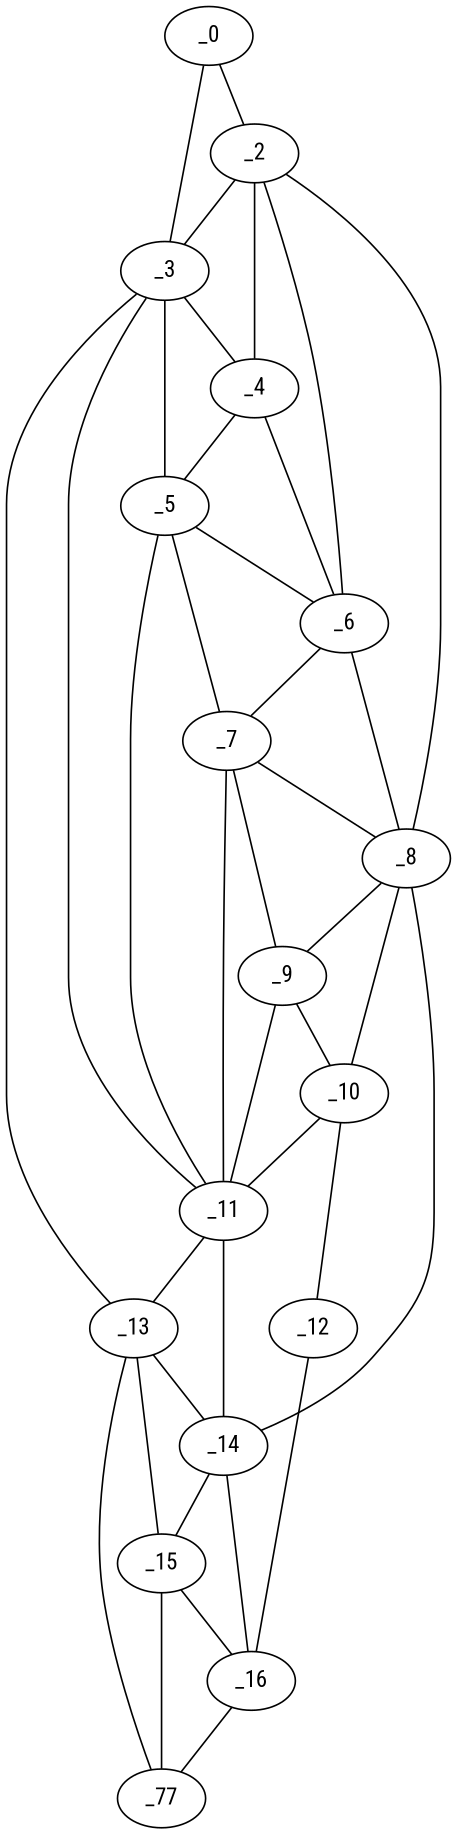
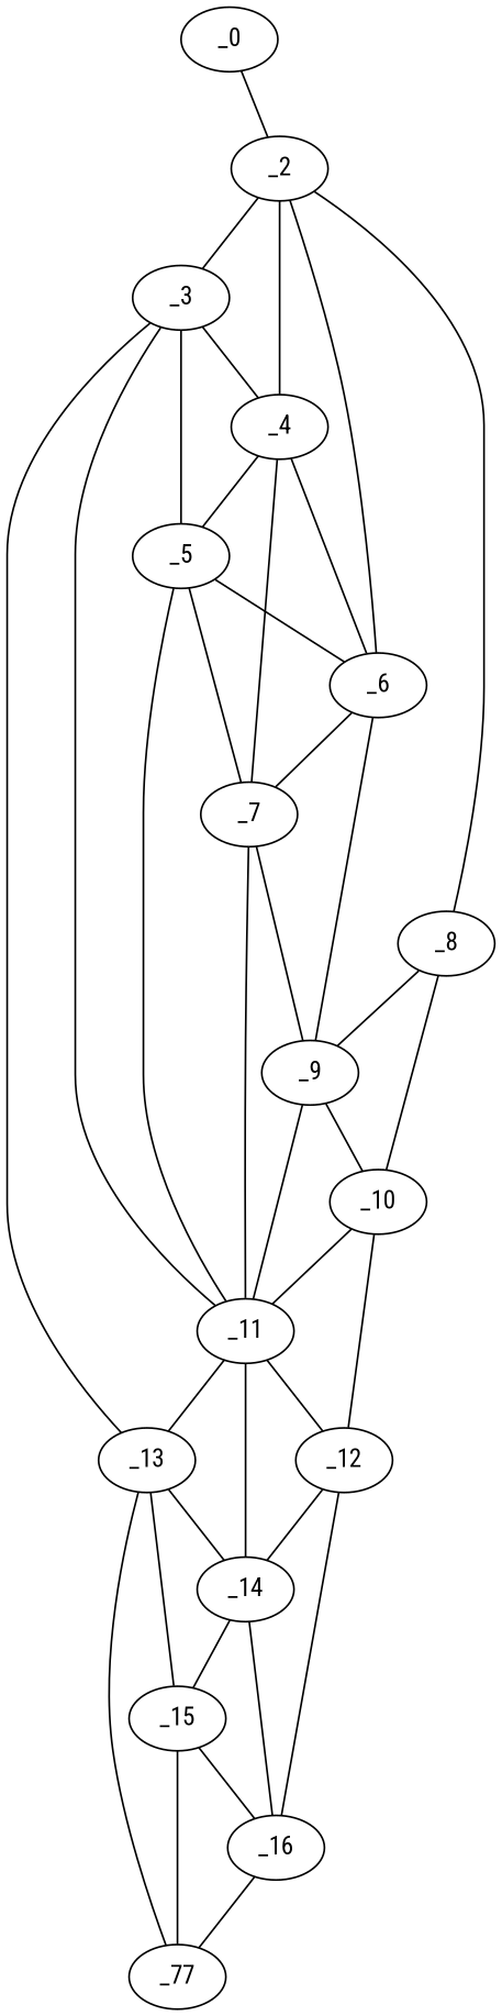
  graph {
    fontname="Roboto Condensed"
    node [fontname="Roboto Condensed" y=40]
    edge [fontname="Roboto Condensed" valence=2]
    _0 [x=5 y=55]
    _2 [x=15 y=49]
    _3 [x=16 y=67]
    _4 [x=22 y=51]
    _6 [x=31 y=47]
    _8 [x=44]
    _5 [x=28 y=57]
    _11 [x=68 y=64]
    _13 [x=81 y=74]
    _7 [x=40 y=46]
    _9 [x=57 y=38]
    _10 [x=62 y=35]
    _12 [x=79]
    _14 [x=87 y=54]
    _15 [x=98 y=66]
    n16 [label=_77 x=113 y=72]
    _16 [x=108 y=62]
    _0 -- _2 [valence=1]
-   _0 -- _3 [valence=1]
    _2 -- _3
    _2 -- _4
    _2 -- _6 [valence=1]
    _2 -- _8 [valence=1]
    _3 -- _4 [valence=1]
    _3 -- _5
    _3 -- _11 [valence=1]
    _3 -- _13 [valence=1]
    _4 -- _6
    _4 -- _5 [valence=1]
-   _6 -- _8
+   _6 -- _9
    _6 -- _7
    _8 -- _9
    _8 -- _10 [valence=1]
    _5 -- _6
    _5 -- _11
    _5 -- _7
    _11 -- _13
+   _11 -- _12
    _11 -- _14 [valence=1]
    _13 -- _14
    _13 -- _15
    _13 -- n16
-   _7 -- _8
+   _7 -- _4
    _7 -- _11
    _7 -- _9 [valence=1]
    _9 -- _11
    _9 -- _10 [valence=1]
    _10 -- _11
    _10 -- _12 [valence=1]
-   _8 -- _14
+   _12 -- _14
    _12 -- _16 [valence=1]
    _14 -- _15
    _14 -- _16
    _15 -- n16
    _15 -- _16
    _16 -- n16
  }
